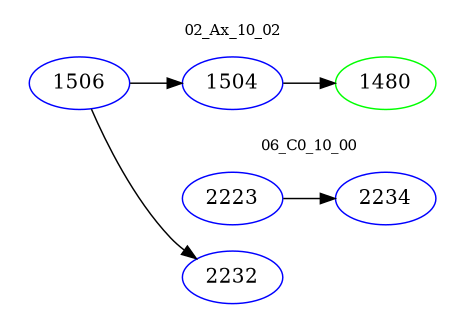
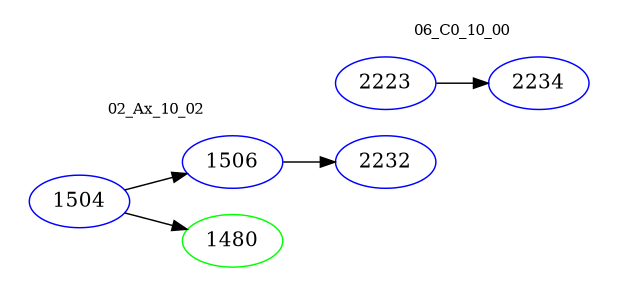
  digraph {
    fontname="DejaVu Serif"
    rankdir=LR
    node [color=blue fontname="DejaVu Serif"]
    edge [color=black fontname="DejaVu Serif"]
    n1 [label=1504]
    n2 [color=green label=1480]
    n3 [label=1506]
    n4 [label=2223]
    n5 [label=2234]
    n6 [label=2232]
    subgraph cluster_1 {
      color=white
      fontsize=10
      label="02_Ax_10_02"
      n1
      n2
      n3
    }
    subgraph cluster_2 {
      color=white
      fontsize=10
      label="06_C0_10_00"
      n4
      n5
      n6
    }
    n1 -> n2
-   n3 -> n1
+   n1 -> n3
    n3 -> n6
    n4 -> n5
  }
